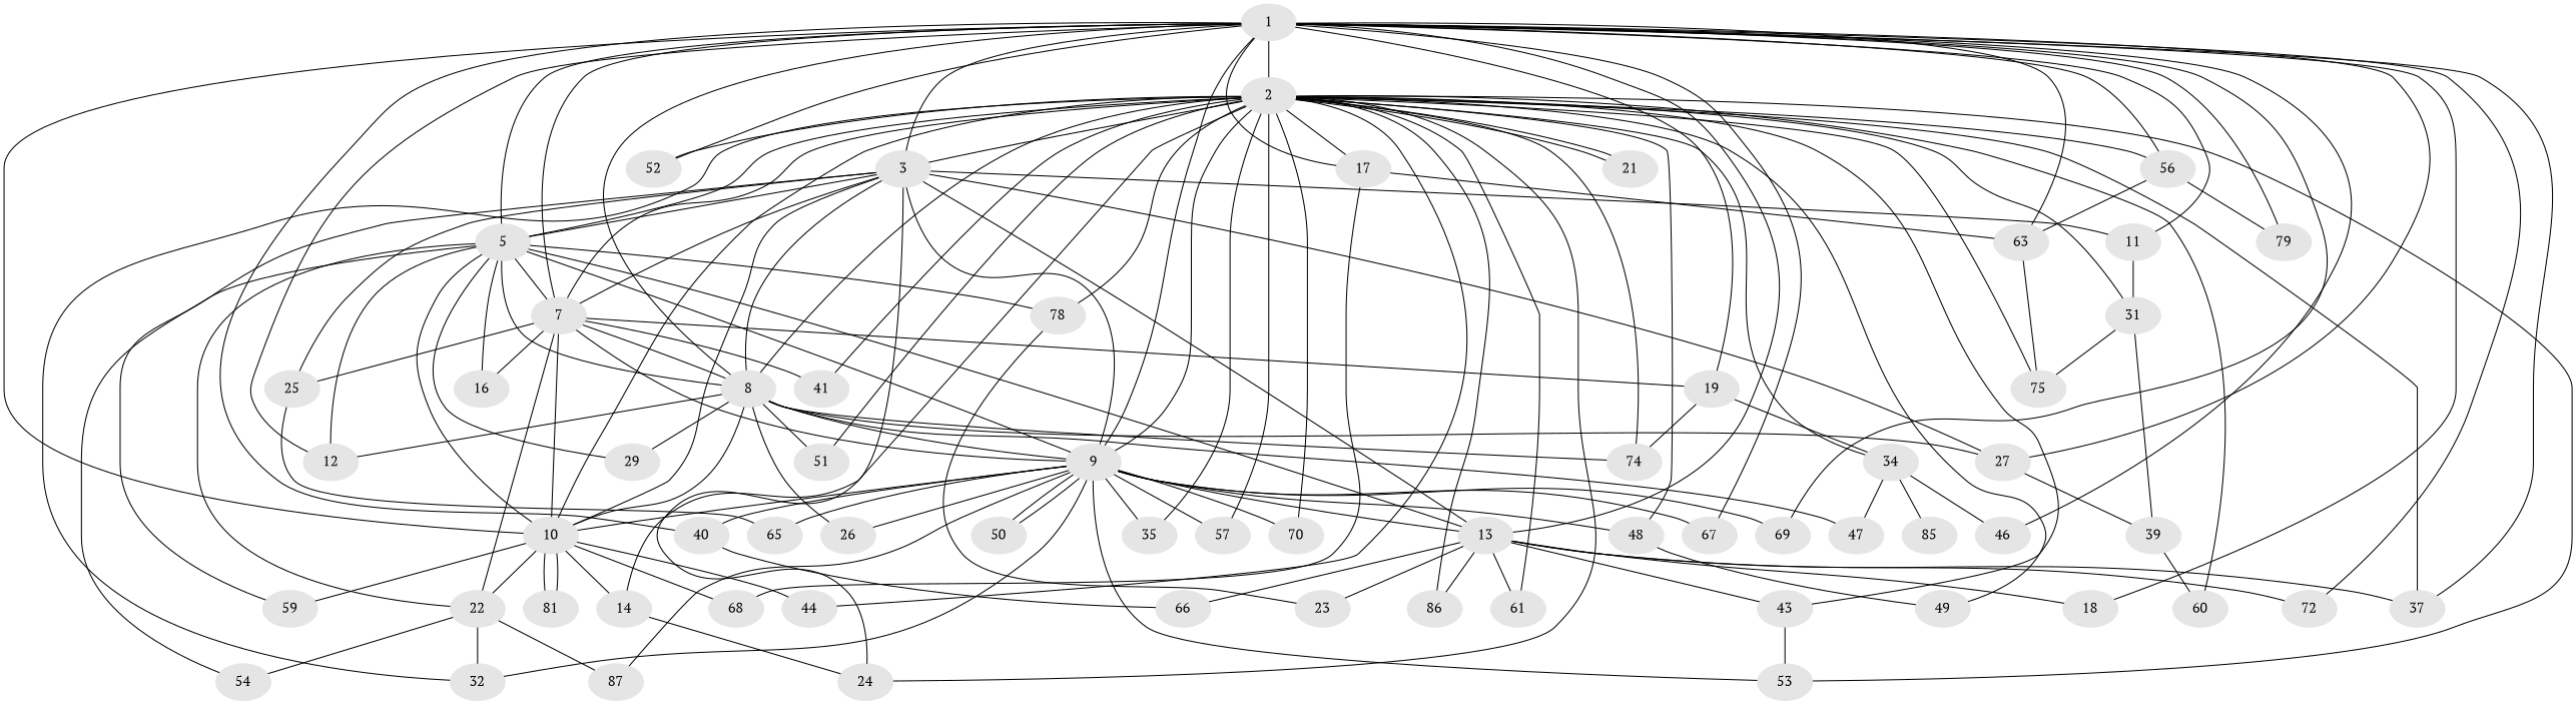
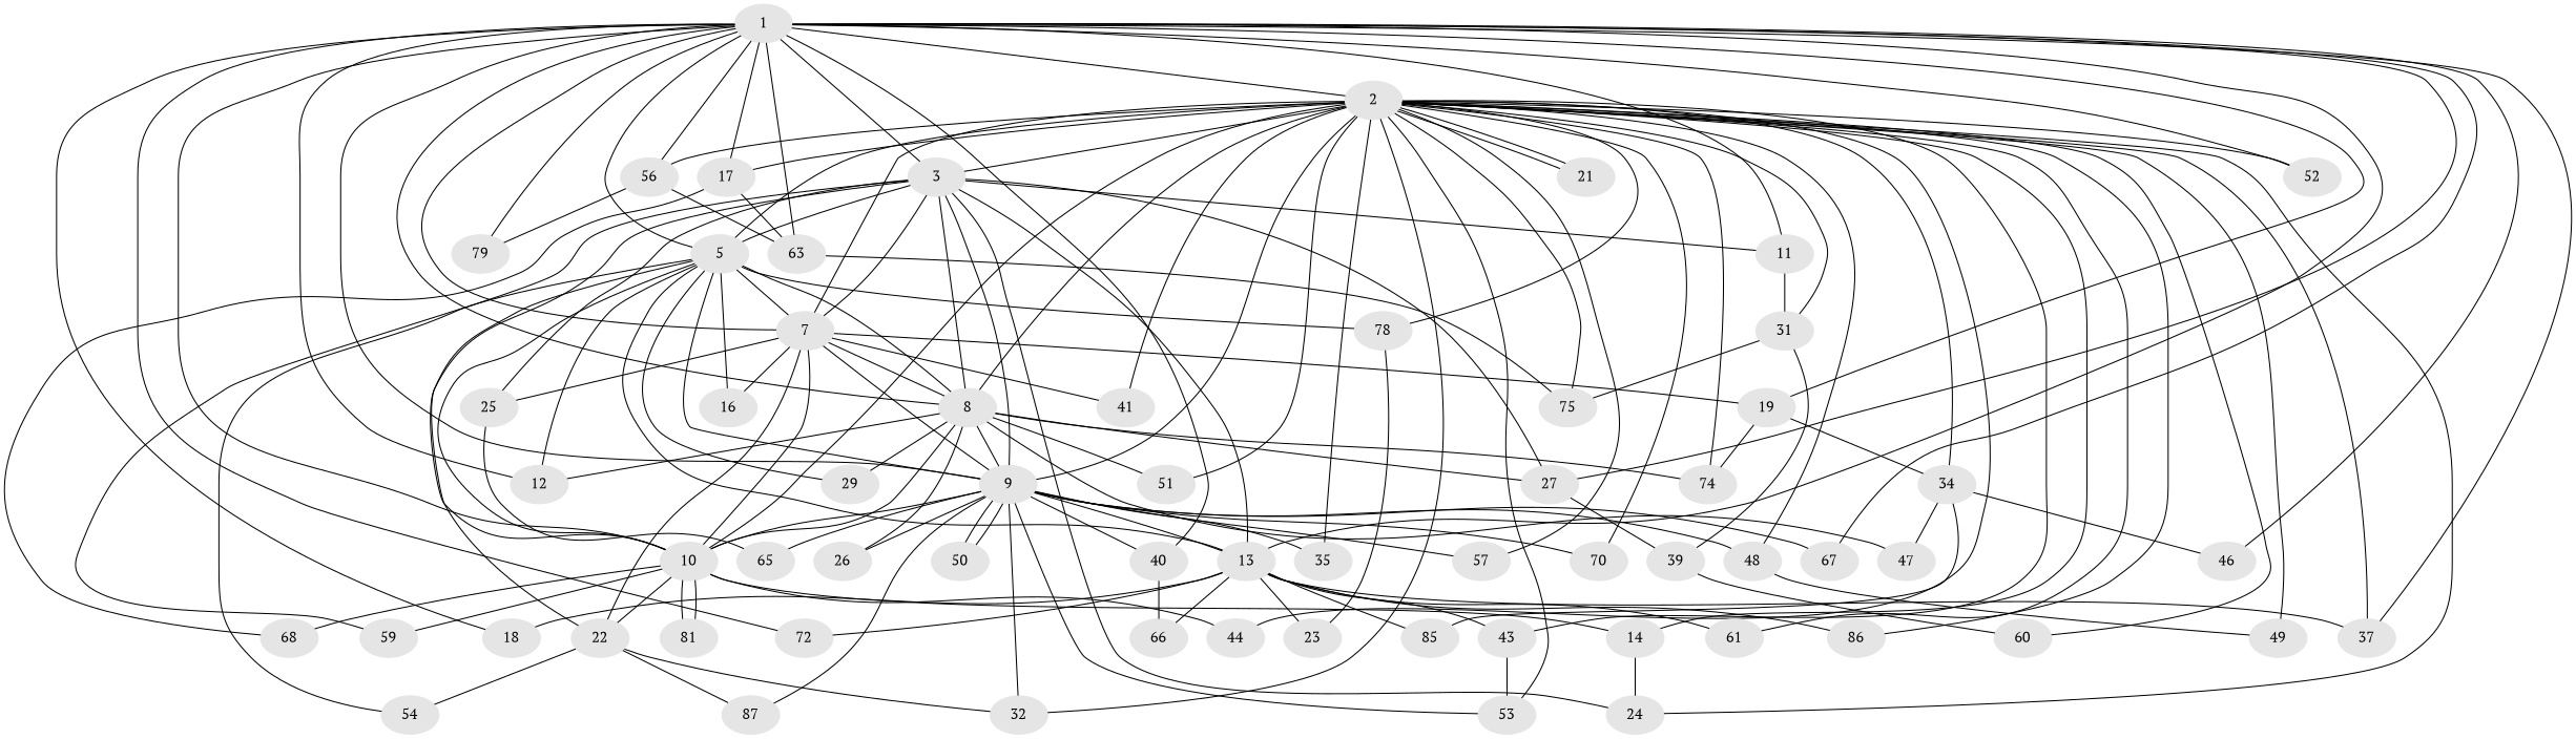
  graph {
    fontname="PT Serif"
    node [color=gray90 fontname="PT Serif" style=filled]
    edge [fontname="PT Serif"]
    1 [super="+6"]
    2 [super="+4"]
    3 [super="+15"]
    5 [super="+33"]
    7 [super="+58"]
    8 [super="+84"]
    9 [super="+51"]
    10 [super="+76"]
    11 [super="+55"]
    12 [super="+45"]
    13 [super="+77"]
    17 [super="+20"]
    18
    19 [super="+36"]
    27 [super="+30"]
    37 [super="+62"]
    40
    46
    52
    56
    63 [super="+64"]
    67
-   69
    72
    79
    14
    21
    24 [super="+73"]
    31 [super="+83"]
    32 [super="+38"]
    34 [super="+42"]
    35
    41
    43 [super="+80"]
    44
    48
    49
    53
    57
    60
    61
    70
    n43 [label=51]
    74 [super="+82"]
    75
    78
    86
    25
    59
    16
    22 [super="+28"]
    29
    54
    26
    47
    50
    65
    87
    68
    81
    23
    66
    85
    39
    1 -- 2 [weight=4]
    1 -- 3 [weight=2]
    1 -- 5 [weight=2]
    1 -- 7 [weight=2]
    1 -- 8 [weight=2]
    1 -- 9 [weight=2]
    1 -- 10 [weight=2]
    1 -- 11
    1 -- 12
    1 -- 13
    1 -- 17 [weight=2]
    1 -- 18
    1 -- 19 [weight=2]
    1 -- 27
    1 -- 37
    1 -- 40
    1 -- 46
    1 -- 52
    1 -- 56
    1 -- 63
    1 -- 67
-   1 -- 69
    1 -- 72
    1 -- 79
    2 -- 3 [weight=3]
    2 -- 5 [weight=2]
    2 -- 7 [weight=3]
    2 -- 8 [weight=2]
    2 -- 9 [weight=2]
    2 -- 10 [weight=2]
    2 -- 17
    2 -- 37
    2 -- 52
    2 -- 56
    2 -- 14
    2 -- 21
    2 -- 21
    2 -- 24
    2 -- 31
    2 -- 32
    2 -- 34 [weight=2]
    2 -- 35
    2 -- 41
    2 -- 43
    2 -- 44
    2 -- 48
    2 -- 49
    2 -- 53
    2 -- 57
    2 -- 60
    2 -- 61
    2 -- 70
    2 -- n43
    2 -- 74
    2 -- 75
    2 -- 78
    2 -- 86
    3 -- 5
    3 -- 7
    3 -- 8 [weight=2]
    3 -- 9
    3 -- 10
    3 -- 11
    3 -- 13
    3 -- 27
    3 -- 24
    3 -- 25
    3 -- 59
    5 -- 7
    5 -- 8
    5 -- 9 [weight=2]
    5 -- 10 [weight=2]
    5 -- 12
    5 -- 13
    5 -- 78
    5 -- 16
    5 -- 22
    5 -- 29
    5 -- 54
    7 -- 8
    7 -- 9
    7 -- 10
    7 -- 19
    7 -- 41
    7 -- 25
    7 -- 16
    7 -- 22
    8 -- 9
    8 -- 10
    8 -- 12
    8 -- 27
    8 -- n43
    8 -- 74
    8 -- 29
    8 -- 26
    8 -- 47
    9 -- 10
    9 -- 13
    9 -- 40
    9 -- 67
-   9 -- 69
    9 -- 32
    9 -- 35
    9 -- 48
    9 -- 53
    9 -- 57
    9 -- 70
    9 -- 26
    9 -- 50
    9 -- 50
    9 -- 65
    9 -- 87
    10 -- 14
    10 -- 44
    10 -- 59
    10 -- 22
    10 -- 68
    10 -- 81
    10 -- 81
    11 -- 31 [weight=2]
    13 -- 18
    13 -- 37
    13 -- 72
    13 -- 43
    13 -- 61
    13 -- 86
    13 -- 23
    13 -- 66
+   13 -- 85
    17 -- 63
    17 -- 68
    19 -- 34
    19 -- 74
    27 -- 39
    40 -- 66
    56 -- 63
    56 -- 79
    63 -- 75
    14 -- 24
    31 -- 75
    31 -- 39
    34 -- 46
    34 -- 47
    34 -- 85
    43 -- 53
    48 -- 49
    78 -- 23
    25 -- 65
    22 -- 32
    22 -- 54
    22 -- 87
    39 -- 60
  }
